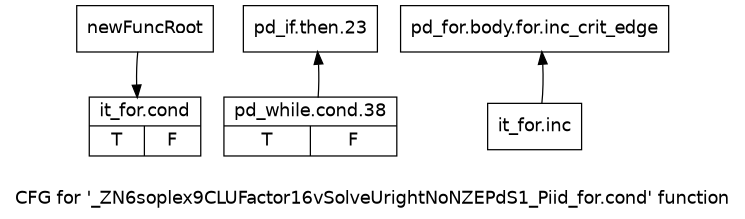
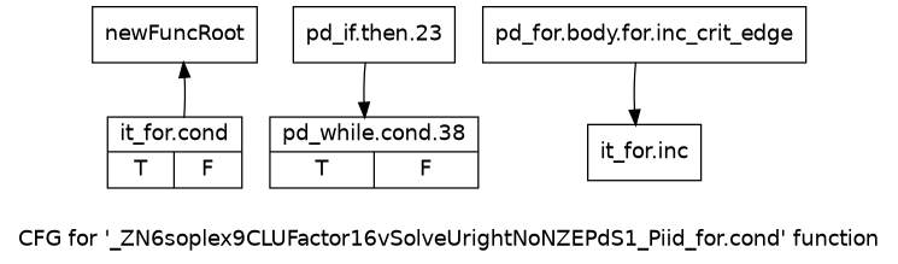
  digraph {
    fontname="DejaVu Sans"
    label="CFG for '_ZN6soplex9CLUFactor16vSolveUrightNoNZEPdS1_Piid_for.cond' function"
    node [fontname="DejaVu Sans" shape=record]
    edge [fontname="DejaVu Sans"]
    n1 [label="{newFuncRoot}"]
    n2 [label="{it_for.cond|{<s0>T|<s1>F}}"]
    n3 [label="{pd_if.then.23}"]
    n4 [label="{pd_while.cond.38|{<s0>T|<s1>F}}"]
    n5 [label="{pd_for.body.for.inc_crit_edge}"]
    n6 [label="{it_for.inc}"]
-   n1 -> n2
-   n4 -> n3
-   n6 -> n5
+   n2 -> n1
+   n3 -> n4
+   n5 -> n6
  }
